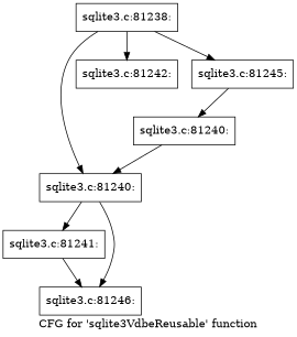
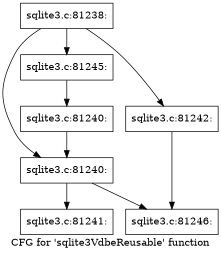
  digraph {
    label="CFG for 'sqlite3VdbeReusable' function"
    node [shape=record]
    n1 [label="{sqlite3.c:81238:}"]
    n2 [label="{sqlite3.c:81240:}"]
    n3 [label="{sqlite3.c:81242:}"]
    n4 [label="{sqlite3.c:81245:}"]
    n5 [label="{sqlite3.c:81241:}"]
    n6 [label="{sqlite3.c:81246:}"]
    n7 [label="{sqlite3.c:81240:}"]
    n1 -> n2
    n1 -> n3
    n1 -> n4
    n2 -> n5
    n2 -> n6
-   n5 -> n6
+   n3 -> n6
    n4 -> n7
    n7 -> n2
  }
